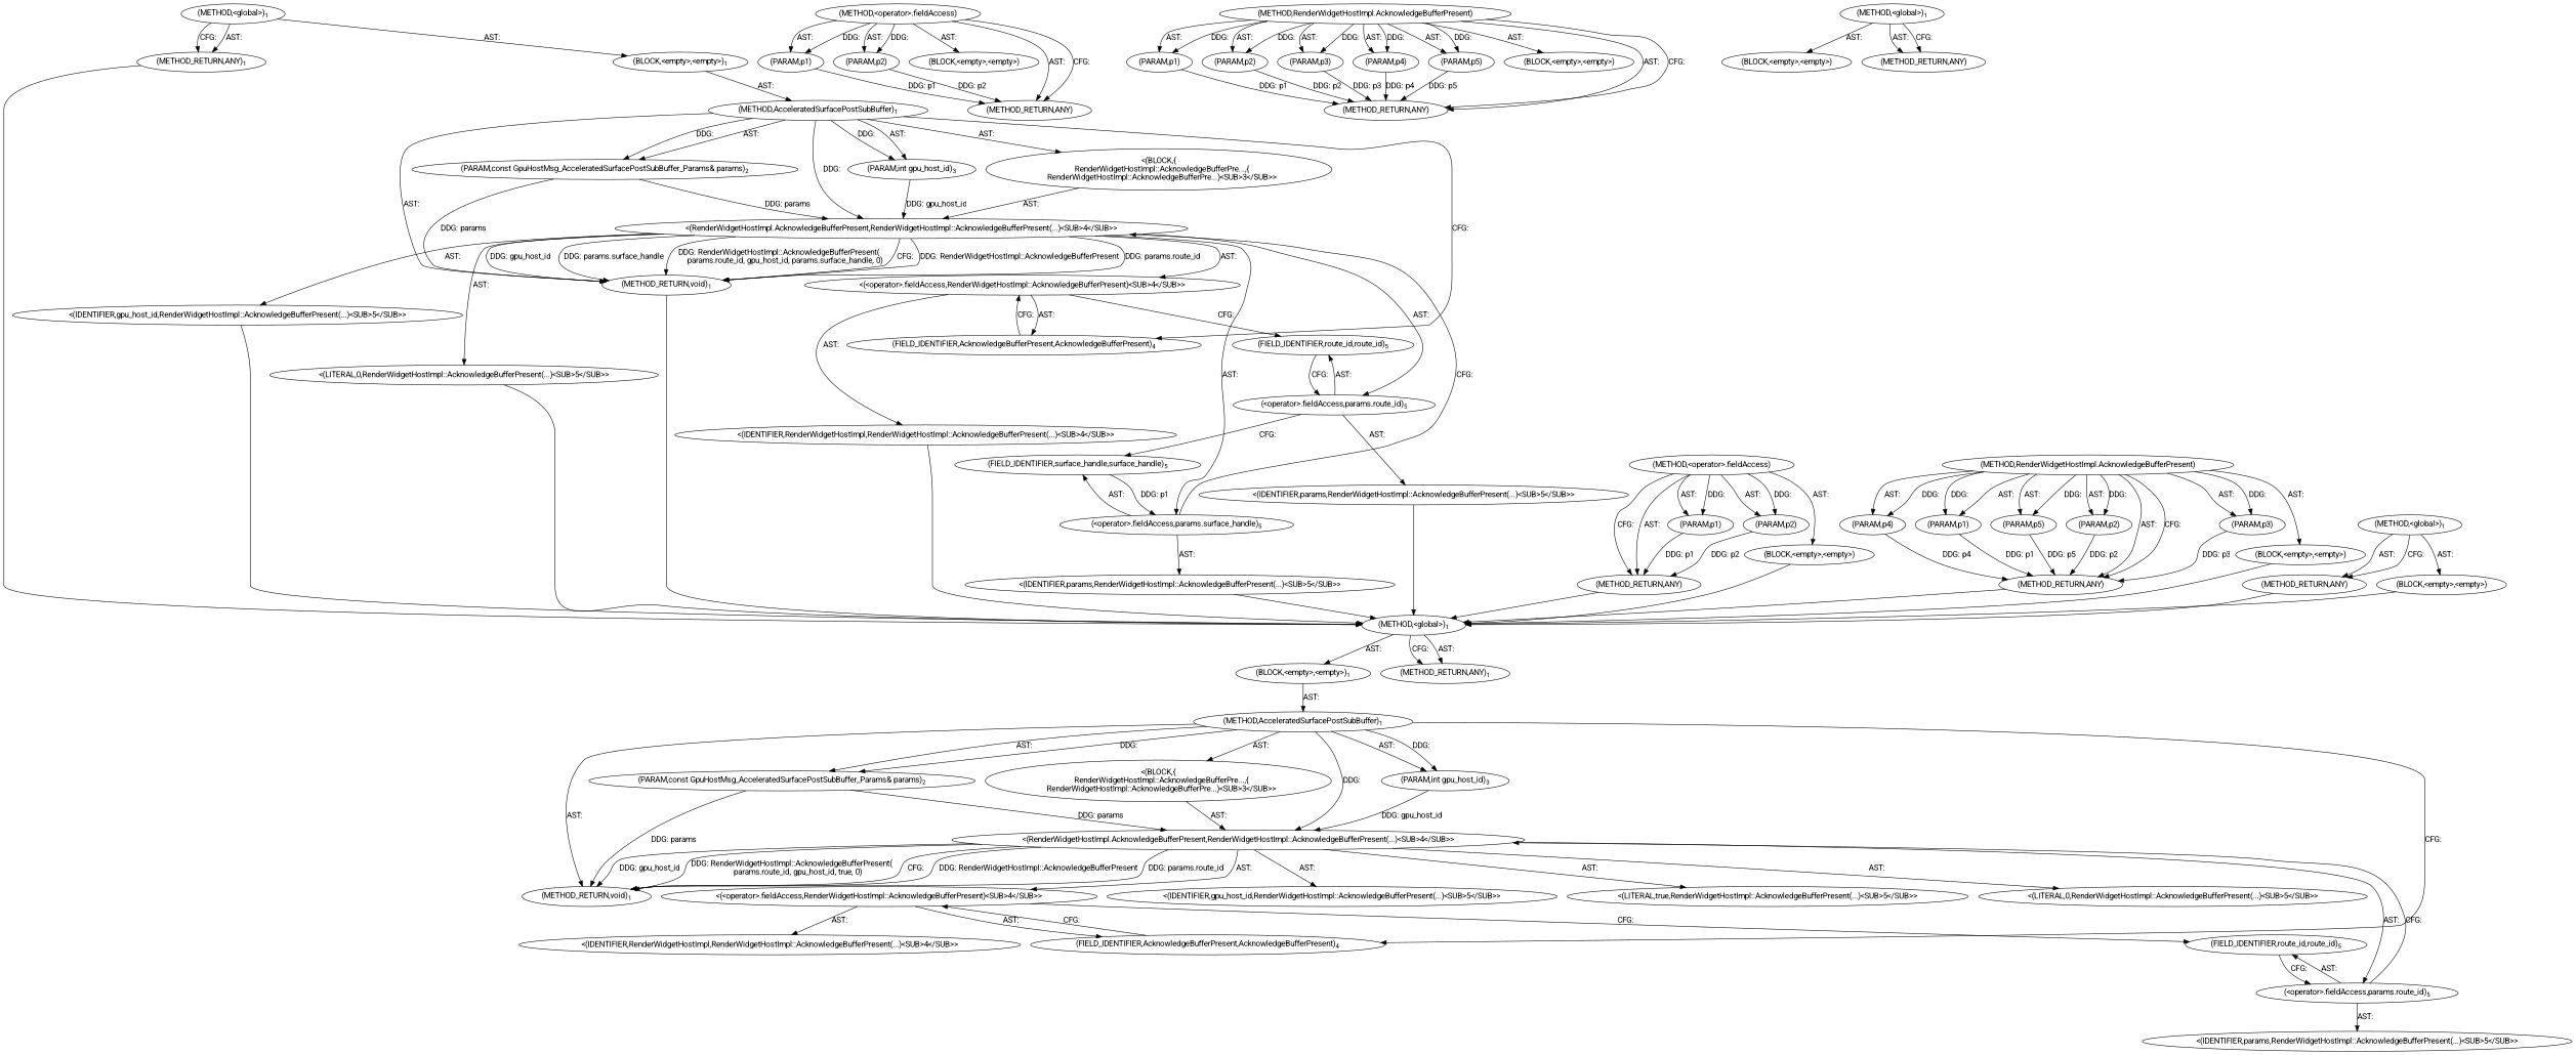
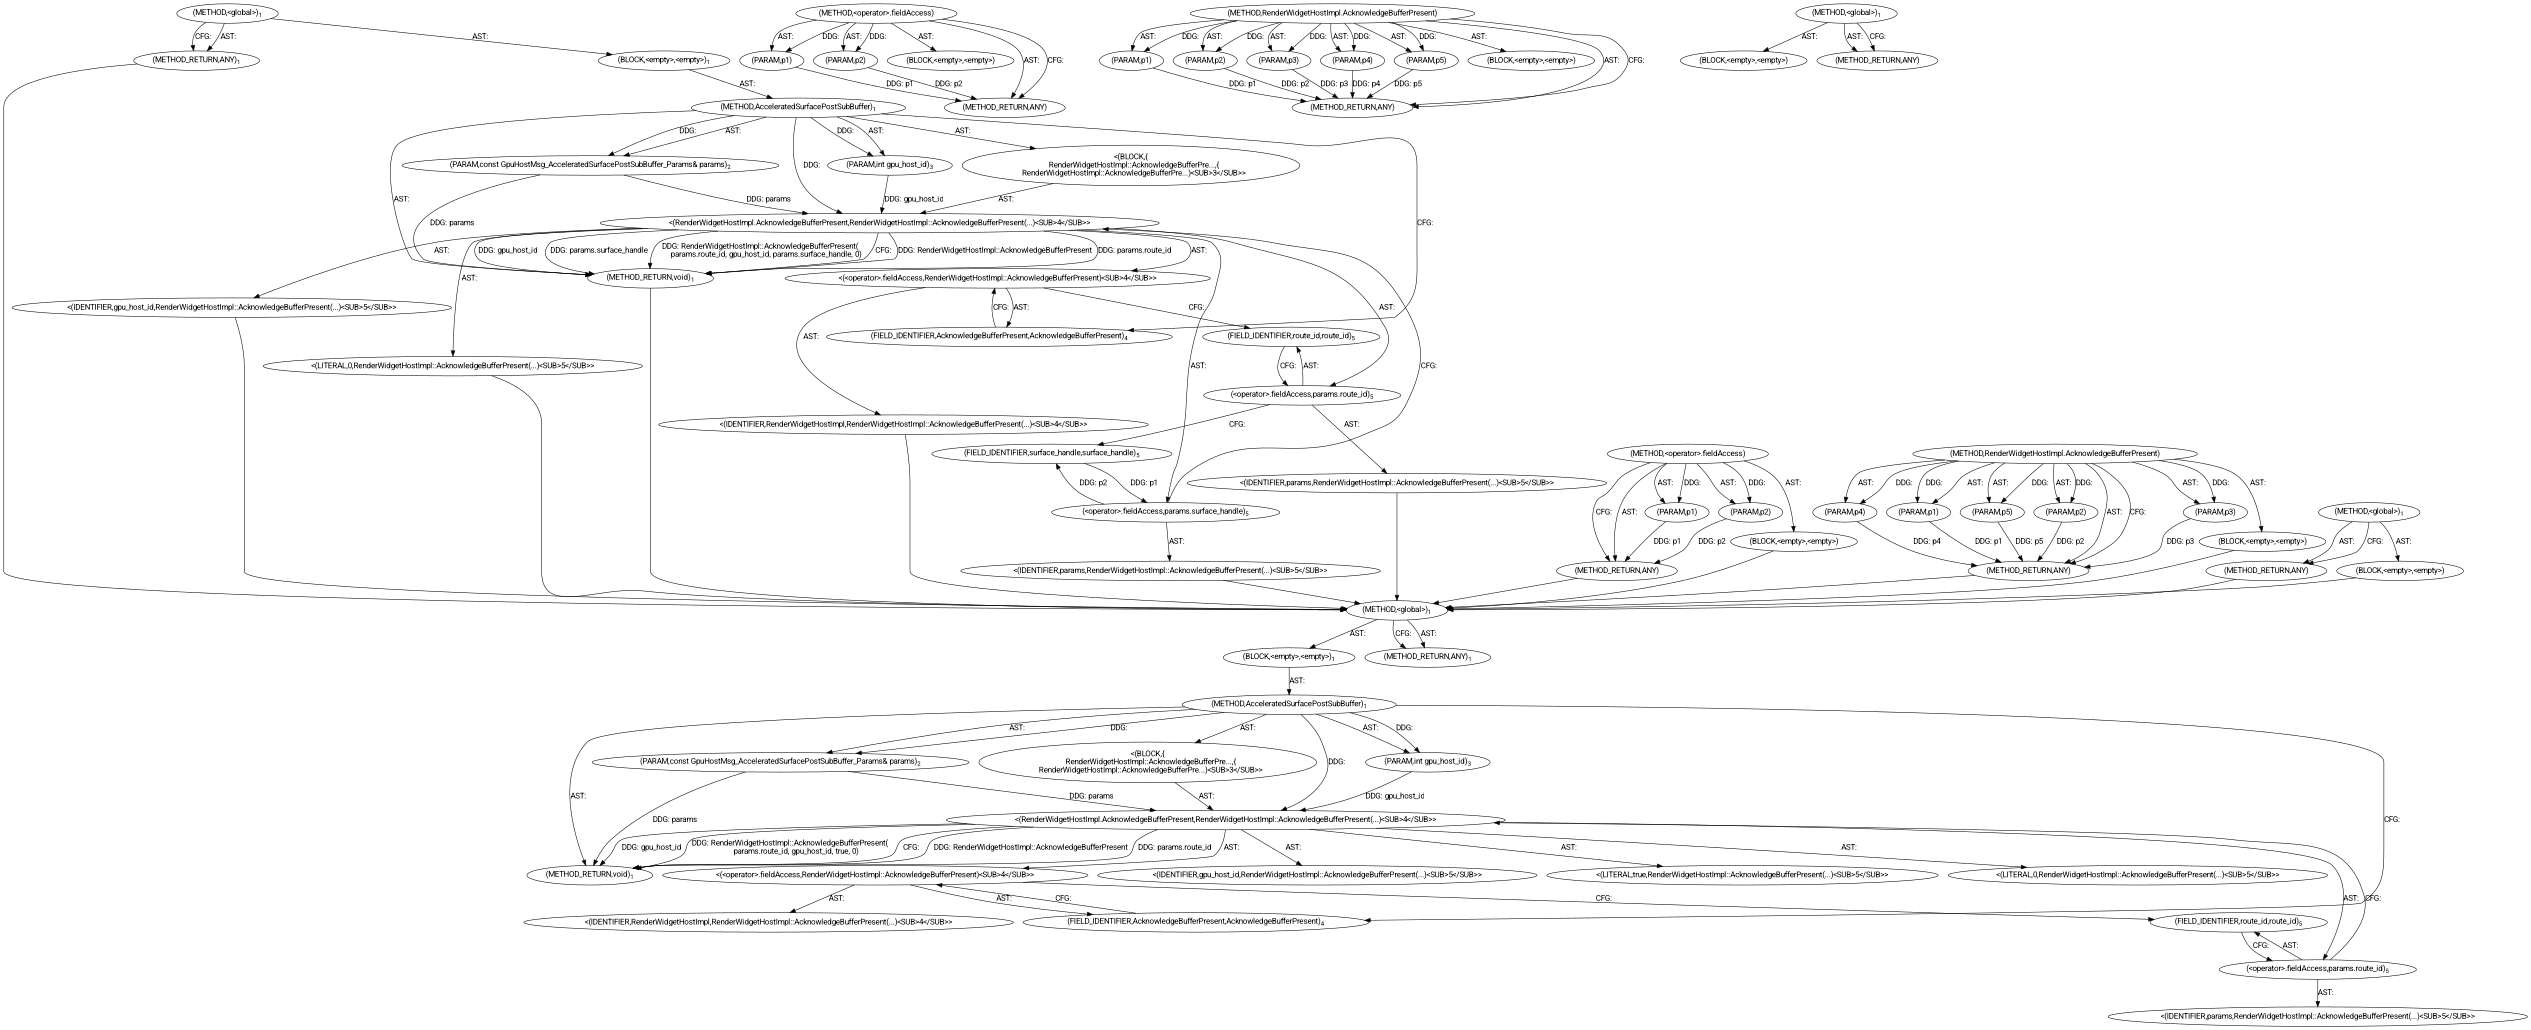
  digraph {
    fontname=Roboto
    node [fontname=Roboto]
    edge [fontname=Roboto]
    n1 [label=<(METHOD,&lt;global&gt;)<SUB>1</SUB>>]
    n2 [label=<(BLOCK,&lt;empty&gt;,&lt;empty&gt;)<SUB>1</SUB>>]
    n3 [label=<(METHOD_RETURN,ANY)<SUB>1</SUB>>]
    n4 [label=<(METHOD,AcceleratedSurfacePostSubBuffer)<SUB>1</SUB>>]
    n5 [label=<(PARAM,const GpuHostMsg_AcceleratedSurfacePostSubBuffer_Params&amp; params)<SUB>2</SUB>>]
    n6 [label=<(PARAM,int gpu_host_id)<SUB>3</SUB>>]
    n7 [label="<(BLOCK,{\n   RenderWidgetHostImpl::AcknowledgeBufferPre...,{\n   RenderWidgetHostImpl::AcknowledgeBufferPre...)<SUB>3</SUB>>"]
    n8 [label="<(RenderWidgetHostImpl.AcknowledgeBufferPresent,RenderWidgetHostImpl::AcknowledgeBufferPresent(...)<SUB>4</SUB>>"]
    n9 [label=<(FIELD_IDENTIFIER,AcknowledgeBufferPresent,AcknowledgeBufferPresent)<SUB>4</SUB>>]
    n10 [label=<(METHOD_RETURN,void)<SUB>1</SUB>>]
    n11 [label="<(&lt;operator&gt;.fieldAccess,RenderWidgetHostImpl::AcknowledgeBufferPresent)<SUB>4</SUB>>"]
    n12 [label=<(&lt;operator&gt;.fieldAccess,params.route_id)<SUB>5</SUB>>]
    n13 [label="<(IDENTIFIER,gpu_host_id,RenderWidgetHostImpl::AcknowledgeBufferPresent(...)<SUB>5</SUB>>"]
    n14 [label="<(LITERAL,true,RenderWidgetHostImpl::AcknowledgeBufferPresent(...)<SUB>5</SUB>>"]
    n15 [label="<(LITERAL,0,RenderWidgetHostImpl::AcknowledgeBufferPresent(...)<SUB>5</SUB>>"]
    n16 [label="<(IDENTIFIER,RenderWidgetHostImpl,RenderWidgetHostImpl::AcknowledgeBufferPresent(...)<SUB>4</SUB>>"]
    n17 [label=<(FIELD_IDENTIFIER,route_id,route_id)<SUB>5</SUB>>]
    n18 [label="<(IDENTIFIER,params,RenderWidgetHostImpl::AcknowledgeBufferPresent(...)<SUB>5</SUB>>"]
    n19 [label=<(METHOD,&lt;operator&gt;.fieldAccess)>]
    n20 [label=<(PARAM,p1)>]
    n21 [label=<(PARAM,p2)>]
    n22 [label=<(BLOCK,&lt;empty&gt;,&lt;empty&gt;)>]
    n23 [label=<(METHOD_RETURN,ANY)>]
    n24 [label=<(METHOD,RenderWidgetHostImpl.AcknowledgeBufferPresent)>]
    n25 [label=<(PARAM,p1)>]
    n26 [label=<(PARAM,p2)>]
    n27 [label=<(PARAM,p3)>]
    n28 [label=<(PARAM,p4)>]
    n29 [label=<(PARAM,p5)>]
    n30 [label=<(BLOCK,&lt;empty&gt;,&lt;empty&gt;)>]
    n31 [label=<(METHOD_RETURN,ANY)>]
    n32 [label=<(METHOD,&lt;global&gt;)<SUB>1</SUB>>]
    n33 [label=<(BLOCK,&lt;empty&gt;,&lt;empty&gt;)>]
    n34 [label=<(METHOD_RETURN,ANY)>]
    n35 [label=<(METHOD,&lt;global&gt;)<SUB>1</SUB>>]
    n36 [label=<(BLOCK,&lt;empty&gt;,&lt;empty&gt;)<SUB>1</SUB>>]
    n37 [label=<(METHOD_RETURN,ANY)<SUB>1</SUB>>]
    n38 [label=<(METHOD,AcceleratedSurfacePostSubBuffer)<SUB>1</SUB>>]
    n39 [label=<(PARAM,const GpuHostMsg_AcceleratedSurfacePostSubBuffer_Params&amp; params)<SUB>2</SUB>>]
    n40 [label=<(PARAM,int gpu_host_id)<SUB>3</SUB>>]
    n41 [label="<(BLOCK,{\n   RenderWidgetHostImpl::AcknowledgeBufferPre...,{\n   RenderWidgetHostImpl::AcknowledgeBufferPre...)<SUB>3</SUB>>"]
    n42 [label="<(RenderWidgetHostImpl.AcknowledgeBufferPresent,RenderWidgetHostImpl::AcknowledgeBufferPresent(...)<SUB>4</SUB>>"]
    n43 [label=<(FIELD_IDENTIFIER,AcknowledgeBufferPresent,AcknowledgeBufferPresent)<SUB>4</SUB>>]
    n44 [label=<(METHOD_RETURN,void)<SUB>1</SUB>>]
    n45 [label="<(&lt;operator&gt;.fieldAccess,RenderWidgetHostImpl::AcknowledgeBufferPresent)<SUB>4</SUB>>"]
    n46 [label=<(&lt;operator&gt;.fieldAccess,params.route_id)<SUB>5</SUB>>]
    n47 [label="<(IDENTIFIER,gpu_host_id,RenderWidgetHostImpl::AcknowledgeBufferPresent(...)<SUB>5</SUB>>"]
    n48 [label=<(&lt;operator&gt;.fieldAccess,params.surface_handle)<SUB>5</SUB>>]
    n49 [label="<(LITERAL,0,RenderWidgetHostImpl::AcknowledgeBufferPresent(...)<SUB>5</SUB>>"]
    n50 [label="<(IDENTIFIER,RenderWidgetHostImpl,RenderWidgetHostImpl::AcknowledgeBufferPresent(...)<SUB>4</SUB>>"]
    n51 [label=<(FIELD_IDENTIFIER,route_id,route_id)<SUB>5</SUB>>]
    n52 [label="<(IDENTIFIER,params,RenderWidgetHostImpl::AcknowledgeBufferPresent(...)<SUB>5</SUB>>"]
    n53 [label=<(FIELD_IDENTIFIER,surface_handle,surface_handle)<SUB>5</SUB>>]
    n54 [label="<(IDENTIFIER,params,RenderWidgetHostImpl::AcknowledgeBufferPresent(...)<SUB>5</SUB>>"]
    n55 [label=<(METHOD,&lt;operator&gt;.fieldAccess)>]
    n56 [label=<(PARAM,p1)>]
    n57 [label=<(PARAM,p2)>]
    n58 [label=<(BLOCK,&lt;empty&gt;,&lt;empty&gt;)>]
    n59 [label=<(METHOD_RETURN,ANY)>]
    n60 [label=<(METHOD,RenderWidgetHostImpl.AcknowledgeBufferPresent)>]
    n61 [label=<(PARAM,p1)>]
    n62 [label=<(PARAM,p2)>]
    n63 [label=<(PARAM,p3)>]
    n64 [label=<(PARAM,p4)>]
    n65 [label=<(PARAM,p5)>]
    n66 [label=<(BLOCK,&lt;empty&gt;,&lt;empty&gt;)>]
    n67 [label=<(METHOD_RETURN,ANY)>]
    n68 [label=<(METHOD,&lt;global&gt;)<SUB>1</SUB>>]
    n69 [label=<(BLOCK,&lt;empty&gt;,&lt;empty&gt;)>]
    n70 [label=<(METHOD_RETURN,ANY)>]
    n1 -> n2 [label="AST: "]
    n1 -> n3 [label="AST: "]
    n1 -> n3 [label="CFG: "]
    n2 -> n4 [label="AST: "]
    n4 -> n5 [label="AST: "]
    n4 -> n5 [label="DDG: "]
    n4 -> n6 [label="AST: "]
    n4 -> n6 [label="DDG: "]
    n4 -> n7 [label="AST: "]
    n4 -> n8 [label="DDG: "]
    n4 -> n9 [label="CFG: "]
    n4 -> n10 [label="AST: "]
    n5 -> n8 [label="DDG: params"]
    n5 -> n10 [label="DDG: params"]
    n6 -> n8 [label="DDG: gpu_host_id"]
    n7 -> n8 [label="AST: "]
    n8 -> n10 [label="CFG: "]
    n8 -> n10 [label="DDG: RenderWidgetHostImpl::AcknowledgeBufferPresent"]
    n8 -> n10 [label="DDG: params.route_id"]
    n8 -> n10 [label="DDG: gpu_host_id"]
    n8 -> n10 [label="DDG: RenderWidgetHostImpl::AcknowledgeBufferPresent(\n      params.route_id, gpu_host_id, true, 0)"]
    n8 -> n11 [label="AST: "]
    n8 -> n12 [label="AST: "]
    n8 -> n13 [label="AST: "]
    n8 -> n14 [label="AST: "]
    n8 -> n15 [label="AST: "]
    n9 -> n11 [label="CFG: "]
    n11 -> n9 [label="AST: "]
    n11 -> n16 [label="AST: "]
    n11 -> n17 [label="CFG: "]
    n12 -> n8 [label="CFG: "]
    n12 -> n17 [label="AST: "]
    n12 -> n18 [label="AST: "]
    n17 -> n12 [label="CFG: "]
    n19 -> n20 [label="AST: "]
    n19 -> n20 [label="DDG: "]
    n19 -> n21 [label="AST: "]
    n19 -> n21 [label="DDG: "]
    n19 -> n22 [label="AST: "]
    n19 -> n23 [label="AST: "]
    n19 -> n23 [label="CFG: "]
    n20 -> n23 [label="DDG: p1"]
    n21 -> n23 [label="DDG: p2"]
    n24 -> n25 [label="AST: "]
    n24 -> n25 [label="DDG: "]
    n24 -> n26 [label="AST: "]
    n24 -> n26 [label="DDG: "]
    n24 -> n27 [label="AST: "]
    n24 -> n27 [label="DDG: "]
    n24 -> n28 [label="AST: "]
    n24 -> n28 [label="DDG: "]
    n24 -> n29 [label="AST: "]
    n24 -> n29 [label="DDG: "]
    n24 -> n30 [label="AST: "]
    n24 -> n31 [label="AST: "]
    n24 -> n31 [label="CFG: "]
    n25 -> n31 [label="DDG: p1"]
    n26 -> n31 [label="DDG: p2"]
    n27 -> n31 [label="DDG: p3"]
    n28 -> n31 [label="DDG: p4"]
    n29 -> n31 [label="DDG: p5"]
    n32 -> n33 [label="AST: "]
    n32 -> n34 [label="AST: "]
    n32 -> n34 [label="CFG: "]
    n35 -> n36 [label="AST: "]
    n35 -> n37 [label="AST: "]
    n35 -> n37 [label="CFG: "]
    n36 -> n38 [label="AST: "]
    n37 -> n1
    n38 -> n39 [label="AST: "]
    n38 -> n39 [label="DDG: "]
    n38 -> n40 [label="AST: "]
    n38 -> n40 [label="DDG: "]
    n38 -> n41 [label="AST: "]
    n38 -> n42 [label="DDG: "]
    n38 -> n43 [label="CFG: "]
    n38 -> n44 [label="AST: "]
    n39 -> n42 [label="DDG: params"]
    n39 -> n44 [label="DDG: params"]
    n40 -> n42 [label="DDG: gpu_host_id"]
    n41 -> n42 [label="AST: "]
    n42 -> n44 [label="CFG: "]
    n42 -> n44 [label="DDG: RenderWidgetHostImpl::AcknowledgeBufferPresent"]
    n42 -> n44 [label="DDG: params.route_id"]
    n42 -> n44 [label="DDG: gpu_host_id"]
    n42 -> n44 [label="DDG: params.surface_handle"]
    n42 -> n44 [label="DDG: RenderWidgetHostImpl::AcknowledgeBufferPresent(\n      params.route_id, gpu_host_id, params.surface_handle, 0)"]
    n42 -> n45 [label="AST: "]
    n42 -> n46 [label="AST: "]
    n42 -> n47 [label="AST: "]
    n42 -> n48 [label="AST: "]
    n42 -> n49 [label="AST: "]
    n43 -> n45 [label="CFG: "]
    n44 -> n1
    n45 -> n43 [label="AST: "]
    n45 -> n50 [label="AST: "]
    n45 -> n51 [label="CFG: "]
    n46 -> n51 [label="AST: "]
    n46 -> n52 [label="AST: "]
    n46 -> n53 [label="CFG: "]
    n47 -> n1
    n48 -> n42 [label="CFG: "]
-   n48 -> n53 [label="AST: "]
+   n48 -> n53 [label="DDG: p2"]
    n48 -> n54 [label="AST: "]
    n49 -> n1
    n50 -> n1
    n51 -> n46 [label="CFG: "]
    n52 -> n1
    n53 -> n48 [label="DDG: p1"]
    n54 -> n1
    n55 -> n56 [label="AST: "]
    n55 -> n56 [label="DDG: "]
    n55 -> n57 [label="AST: "]
    n55 -> n57 [label="DDG: "]
    n55 -> n58 [label="AST: "]
    n55 -> n59 [label="AST: "]
    n55 -> n59 [label="CFG: "]
    n56 -> n59 [label="DDG: p1"]
    n57 -> n59 [label="DDG: p2"]
    n58 -> n1
    n59 -> n1
    n60 -> n61 [label="AST: "]
    n60 -> n61 [label="DDG: "]
    n60 -> n62 [label="AST: "]
    n60 -> n62 [label="DDG: "]
    n60 -> n63 [label="AST: "]
    n60 -> n63 [label="DDG: "]
    n60 -> n64 [label="AST: "]
    n60 -> n64 [label="DDG: "]
    n60 -> n65 [label="AST: "]
    n60 -> n65 [label="DDG: "]
    n60 -> n66 [label="AST: "]
    n60 -> n67 [label="AST: "]
    n60 -> n67 [label="CFG: "]
    n61 -> n67 [label="DDG: p1"]
    n62 -> n67 [label="DDG: p2"]
    n63 -> n67 [label="DDG: p3"]
    n64 -> n67 [label="DDG: p4"]
    n65 -> n67 [label="DDG: p5"]
    n66 -> n1
    n67 -> n1
    n68 -> n69 [label="AST: "]
    n68 -> n70 [label="AST: "]
    n68 -> n70 [label="CFG: "]
    n69 -> n1
    n70 -> n1
  }
